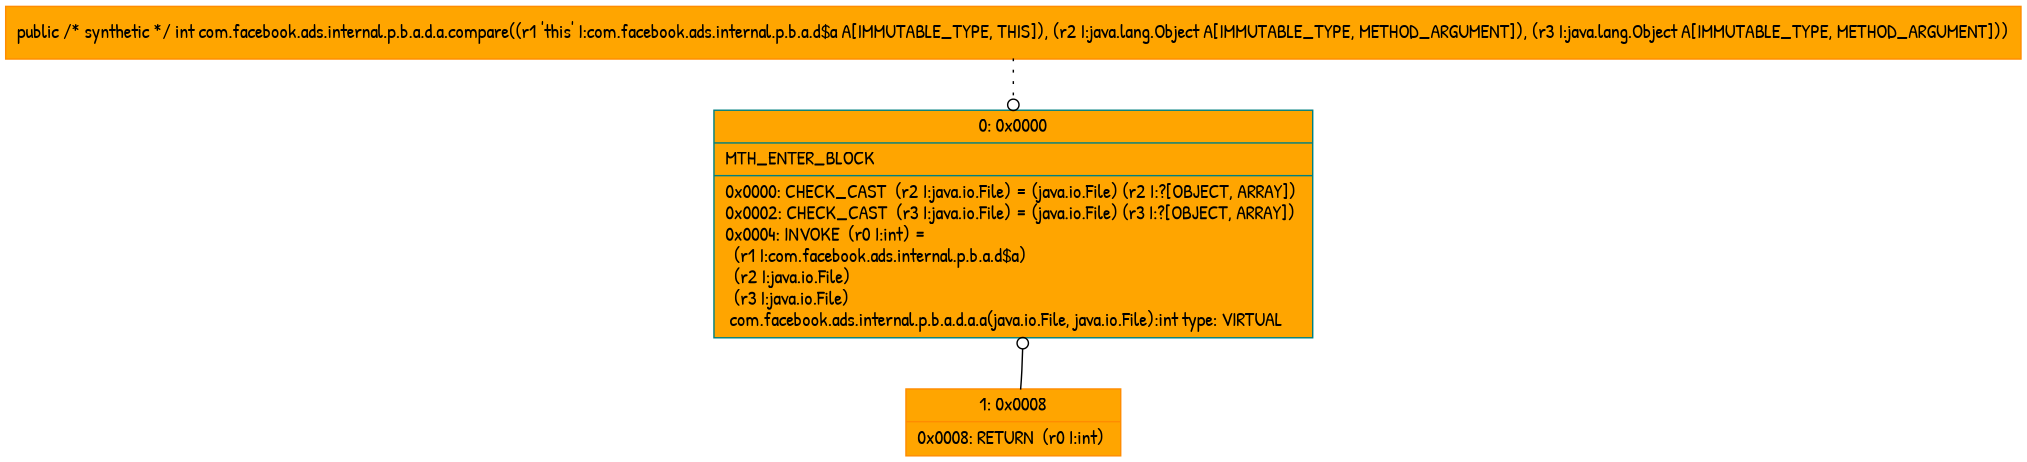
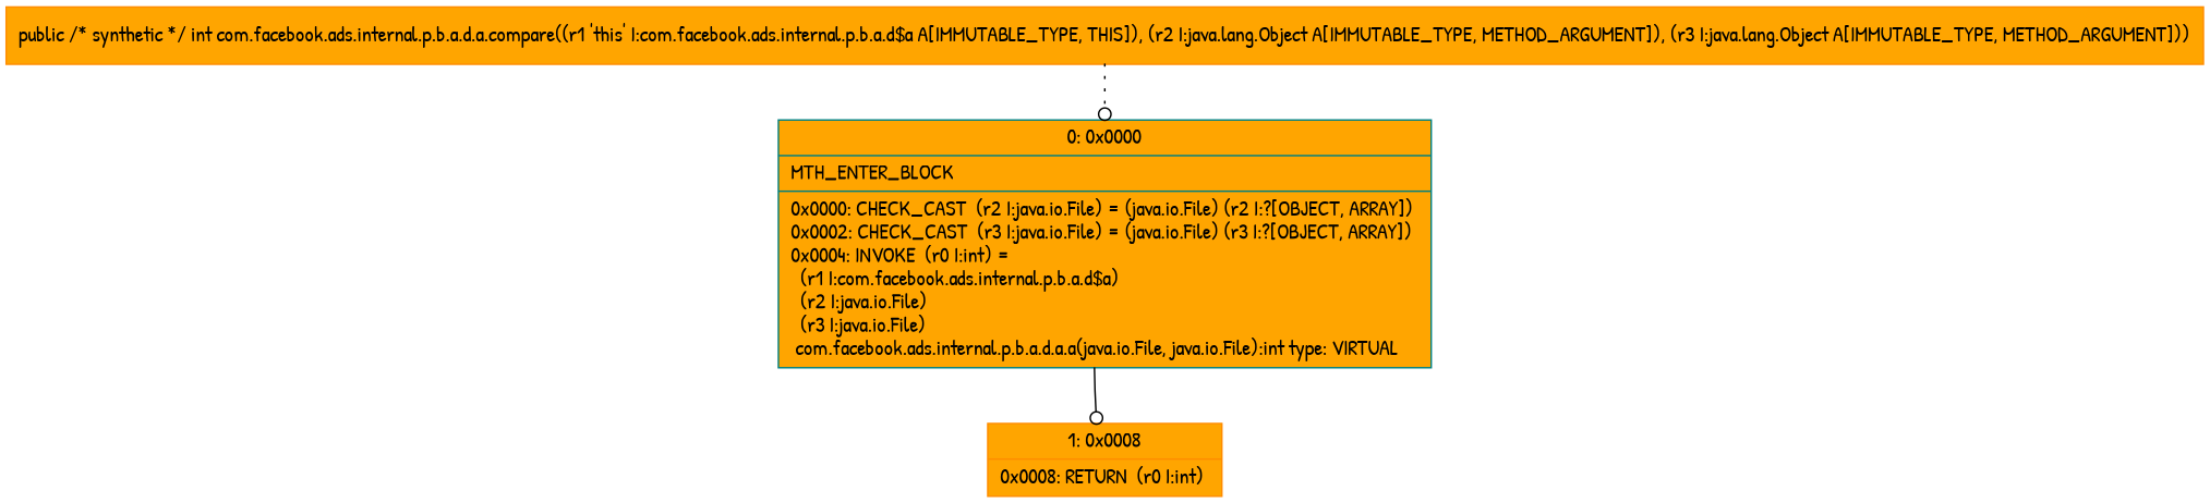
  digraph {
    fontname="Patrick Hand"
    node [shape=record style=filled fillcolor=orange color=darkorange fontname="Patrick Hand"]
    edge [arrowhead=odot fontname="Patrick Hand"]
    n1 [label="{0\:\ 0x0000|MTH_ENTER_BLOCK\l|0x0000: CHECK_CAST  (r2 I:java.io.File) = (java.io.File) (r2 I:?[OBJECT, ARRAY]) \l0x0002: CHECK_CAST  (r3 I:java.io.File) = (java.io.File) (r3 I:?[OBJECT, ARRAY]) \l0x0004: INVOKE  (r0 I:int) = \l  (r1 I:com.facebook.ads.internal.p.b.a.d$a)\l  (r2 I:java.io.File)\l  (r3 I:java.io.File)\l com.facebook.ads.internal.p.b.a.d.a.a(java.io.File, java.io.File):int type: VIRTUAL \l}" color=teal]
    n2 [label="{1\:\ 0x0008|0x0008: RETURN  (r0 I:int) \l}"]
    n3 [label="{public \/* synthetic *\/ int com.facebook.ads.internal.p.b.a.d.a.compare((r1 'this' I:com.facebook.ads.internal.p.b.a.d$a A[IMMUTABLE_TYPE, THIS]), (r2 I:java.lang.Object A[IMMUTABLE_TYPE, METHOD_ARGUMENT]), (r3 I:java.lang.Object A[IMMUTABLE_TYPE, METHOD_ARGUMENT])) }"]
-   n2 -> n1 [style=solid]
+   n1 -> n2 [style=solid]
    n3 -> n1 [style=dotted]
  }
